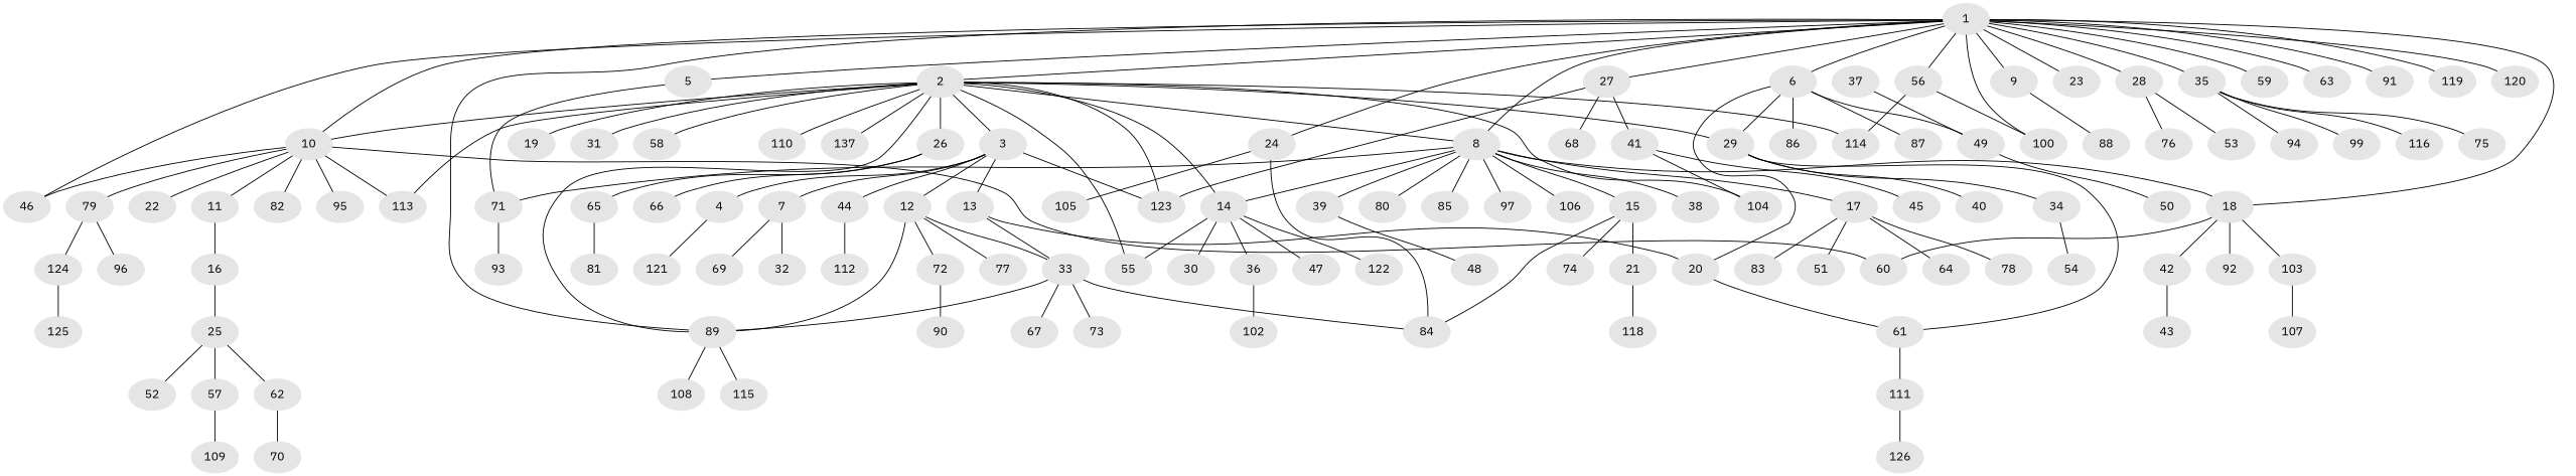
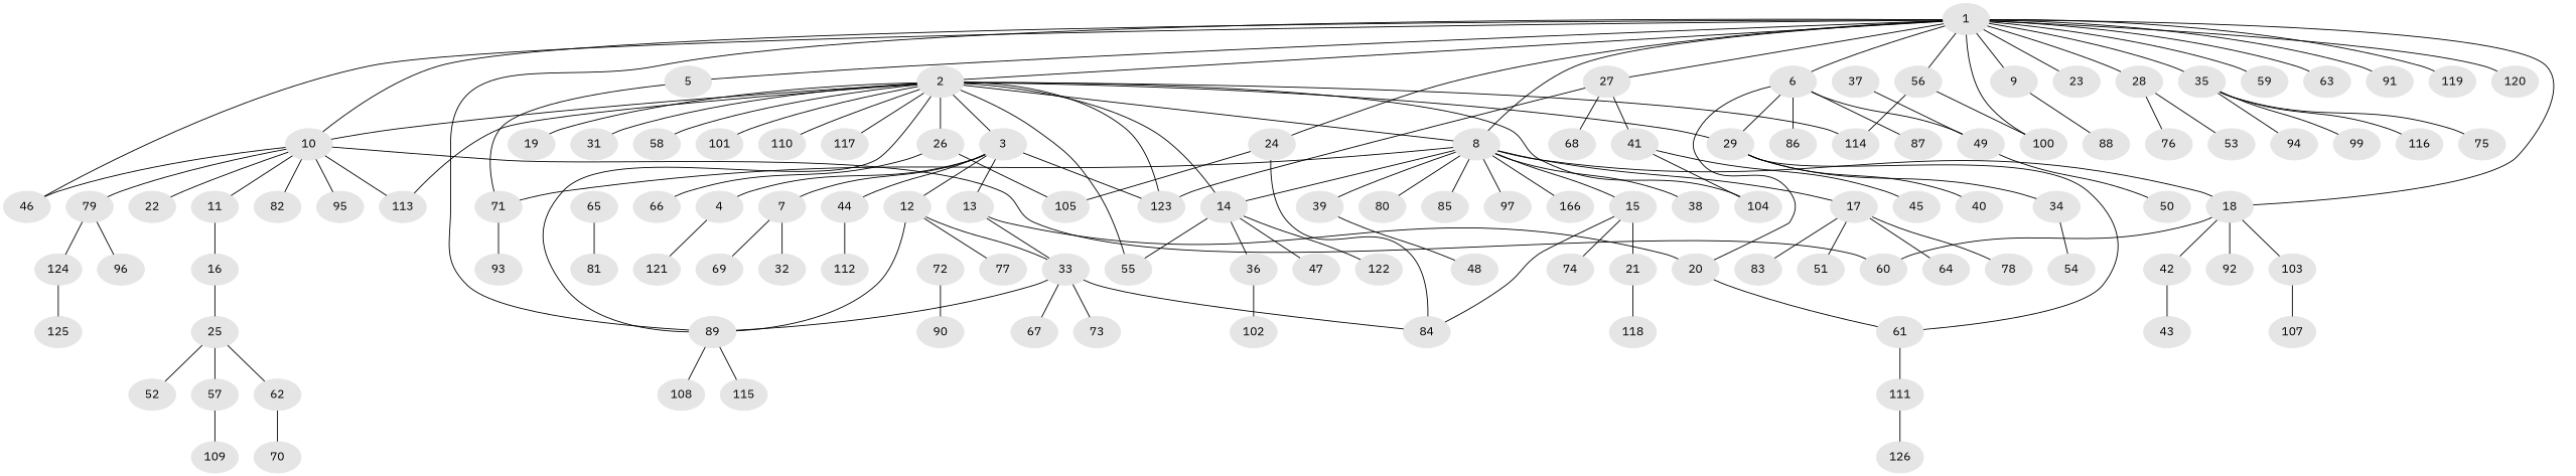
  graph {
    fontname="IBM Plex Sans"
    node [color=gray90 fontname="IBM Plex Sans" style=filled]
    edge [fontname="IBM Plex Sans"]
    1
    2
    5
    6
    8
    9
    10
    18
    23
    24
    27
    28
    35
    46
    56
    59
    63
    89
    91
    100
    119
    120
    3
    14
    19
    26
    29
    31
    55
    58
+   101
    104
    110
    113
    114
-   117 [label=137]
+   117
    123
    71
    20
    49
    86
    87
    15
    17
    38
    39
    80
    85
    97
-   106
+   106 [label=166]
    88
    11
    22
    60
    79
    82
    95
    42
    92
    103
    84
    105
    41
    68
    53
    76
    75
    94
    99
    116
    108
    115
    4
    7
    12
    13
    44
-   30
    36
    47
    122
    65
    66
    61
    34
    40
    121
    32
    69
    72
    77
    33
    112
    93
    50
    21
    74
    51
    64
    78
    83
    48
    16
    96
    124
    25
    90
    67
    73
    102
    118
    52
    57
    62
    43
    107
    111
    109
    70
    81
    45
    54
    37
    126
    125
    1 -- 2
    1 -- 5
    1 -- 6
    1 -- 8
    1 -- 9
    1 -- 10
    1 -- 18
    1 -- 23
    1 -- 24
    1 -- 27
    1 -- 28
    1 -- 35
    1 -- 46
    1 -- 56
    1 -- 59
    1 -- 63
    1 -- 89
    1 -- 91
    1 -- 100
    1 -- 119
    1 -- 120
    2 -- 8
    2 -- 10
    2 -- 89
    2 -- 3
    2 -- 14
    2 -- 19
    2 -- 26
    2 -- 29
    2 -- 31
    2 -- 55
    2 -- 58
+   2 -- 101
    2 -- 104
    2 -- 110
    2 -- 113
    2 -- 114
    2 -- 117
    2 -- 123
    5 -- 71
    6 -- 29
    6 -- 20
    6 -- 49
    6 -- 86
    6 -- 87
    8 -- 18
    8 -- 14
    8 -- 71
    8 -- 15
    8 -- 17
    8 -- 38
    8 -- 39
    8 -- 80
    8 -- 85
    8 -- 97
    8 -- 106
    9 -- 88
    10 -- 46
    10 -- 113
    10 -- 11
    10 -- 22
    10 -- 60
    10 -- 79
    10 -- 82
    10 -- 95
    18 -- 60
    18 -- 42
    18 -- 92
    18 -- 103
    24 -- 84
    24 -- 105
    27 -- 123
    27 -- 41
    27 -- 68
    28 -- 53
    28 -- 76
    35 -- 75
    35 -- 94
    35 -- 99
    35 -- 116
    56 -- 100
    56 -- 114
    89 -- 108
    89 -- 115
    3 -- 123
    3 -- 4
    3 -- 7
    3 -- 12
    3 -- 13
    3 -- 44
    14 -- 55
-   14 -- 30
    14 -- 36
    14 -- 47
    14 -- 122
-   26 -- 65
+   26 -- 105
    26 -- 66
    29 -- 61
    29 -- 34
    29 -- 40
    71 -- 93
    20 -- 61
    49 -- 50
    15 -- 84
    15 -- 21
    15 -- 74
    17 -- 51
    17 -- 64
    17 -- 78
    17 -- 83
    39 -- 48
    11 -- 16
    79 -- 96
    79 -- 124
    42 -- 43
    103 -- 107
    41 -- 104
    41 -- 45
    4 -- 121
    7 -- 32
    7 -- 69
    12 -- 89
-   12 -- 72
    12 -- 77
    12 -- 33
    13 -- 20
    13 -- 33
    44 -- 112
    36 -- 102
    65 -- 81
    61 -- 111
    34 -- 54
    72 -- 90
    33 -- 89
    33 -- 84
    33 -- 67
    33 -- 73
    21 -- 118
    16 -- 25
    124 -- 125
    25 -- 52
    25 -- 57
    25 -- 62
    57 -- 109
    62 -- 70
    111 -- 126
    37 -- 49
  }
